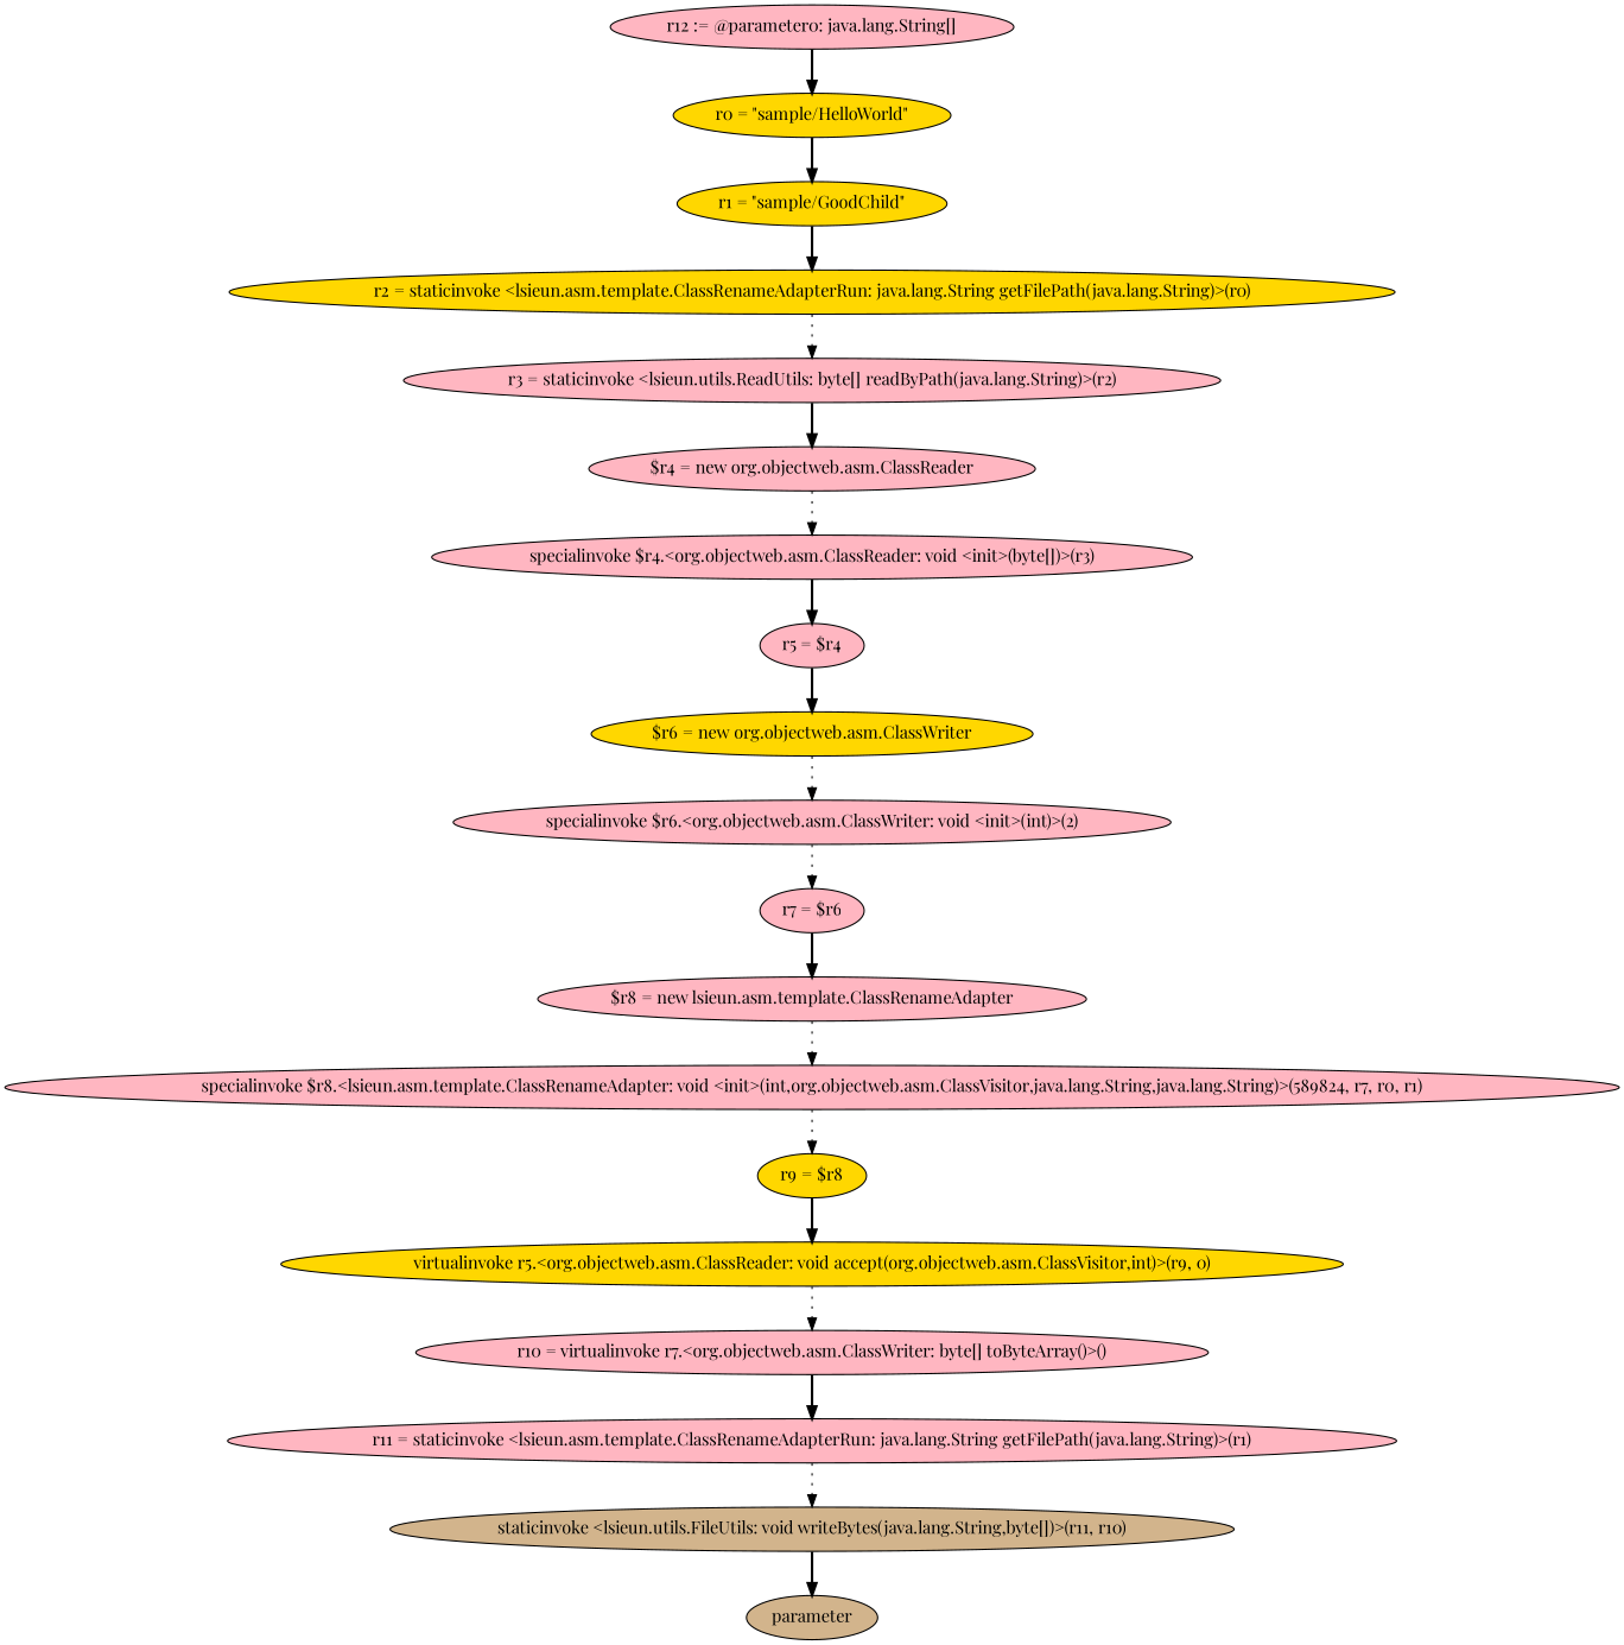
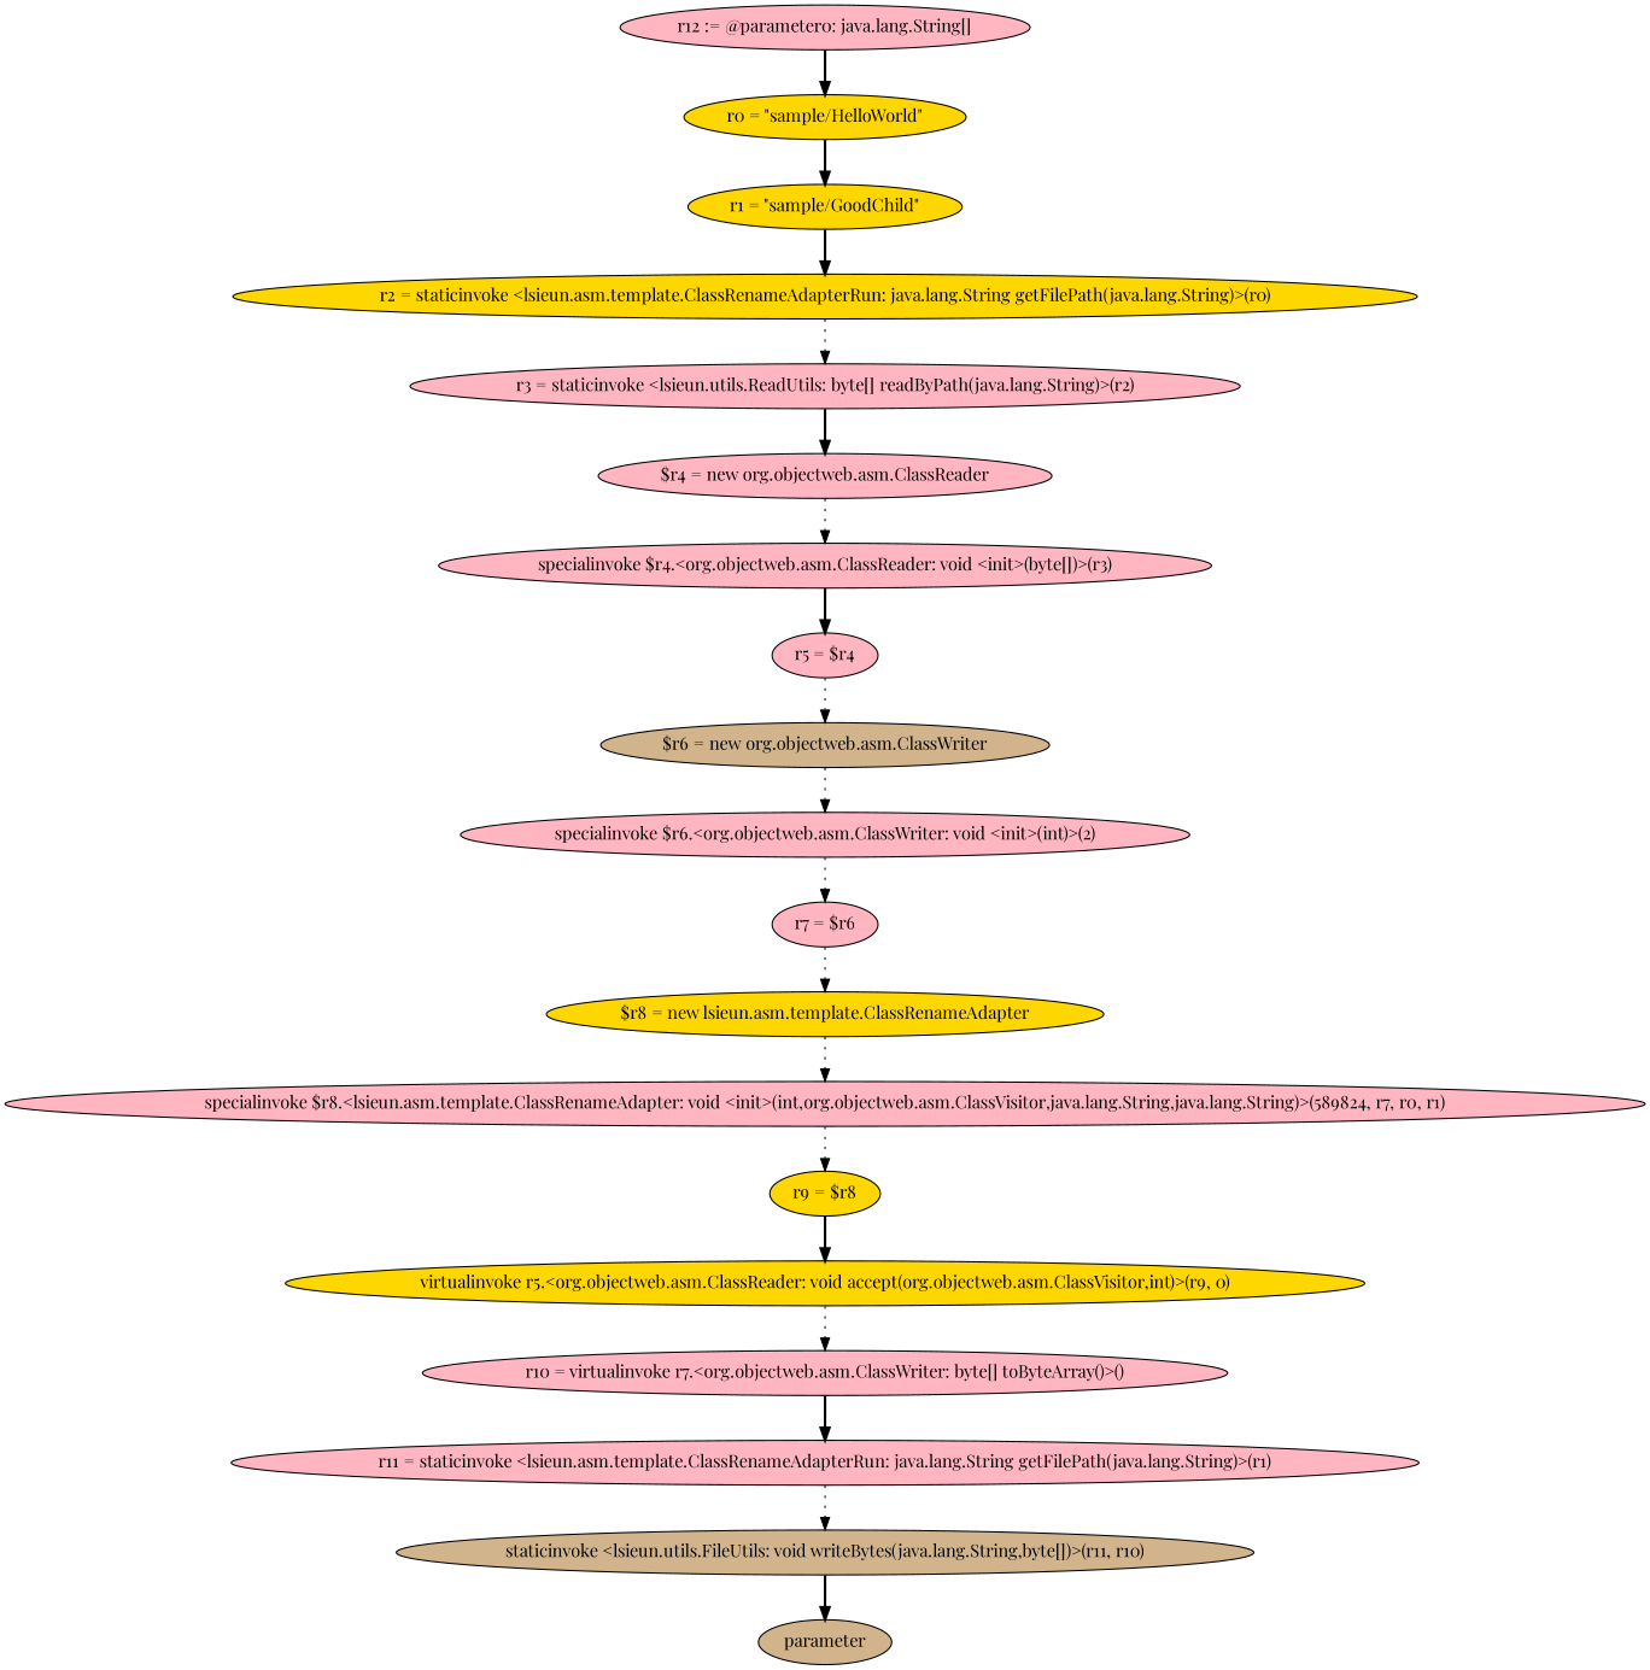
  digraph {
    fontname="Playfair Display"
    node [fillcolor=lightpink fontname="Playfair Display" style=filled]
    edge [fontname="Playfair Display" style=bold]
    "r0 = \"sample/HelloWorld\"" [fillcolor=gold]
    "r12 := @parameter0: java.lang.String[]"
    "r1 = \"sample/GoodChild\"" [fillcolor=gold]
    "r2 = staticinvoke <lsieun.asm.template.ClassRenameAdapterRun: java.lang.String getFilePath(java.lang.String)>(r0)" [fillcolor=gold]
    "r3 = staticinvoke <lsieun.utils.ReadUtils: byte[] readByPath(java.lang.String)>(r2)"
    "$r4 = new org.objectweb.asm.ClassReader"
    "specialinvoke $r4.<org.objectweb.asm.ClassReader: void <init>(byte[])>(r3)"
    "r5 = $r4"
-   "$r6 = new org.objectweb.asm.ClassWriter" [fillcolor=gold]
+   "$r6 = new org.objectweb.asm.ClassWriter" [fillcolor=tan]
    "specialinvoke $r6.<org.objectweb.asm.ClassWriter: void <init>(int)>(2)"
    "r7 = $r6"
-   "$r8 = new lsieun.asm.template.ClassRenameAdapter"
+   "$r8 = new lsieun.asm.template.ClassRenameAdapter" [fillcolor=gold]
    "specialinvoke $r8.<lsieun.asm.template.ClassRenameAdapter: void <init>(int,org.objectweb.asm.ClassVisitor,java.lang.String,java.lang.String)>(589824, r7, r0, r1)"
    "r9 = $r8" [fillcolor=gold]
    "virtualinvoke r5.<org.objectweb.asm.ClassReader: void accept(org.objectweb.asm.ClassVisitor,int)>(r9, 0)" [fillcolor=gold]
    "r10 = virtualinvoke r7.<org.objectweb.asm.ClassWriter: byte[] toByteArray()>()"
    "r11 = staticinvoke <lsieun.asm.template.ClassRenameAdapterRun: java.lang.String getFilePath(java.lang.String)>(r1)"
    "staticinvoke <lsieun.utils.FileUtils: void writeBytes(java.lang.String,byte[])>(r11, r10)" [fillcolor=tan]
    n19 [fillcolor=tan label=parameter]
    "r0 = \"sample/HelloWorld\"" -> "r1 = \"sample/GoodChild\""
    "r12 := @parameter0: java.lang.String[]" -> "r0 = \"sample/HelloWorld\""
    "r1 = \"sample/GoodChild\"" -> "r2 = staticinvoke <lsieun.asm.template.ClassRenameAdapterRun: java.lang.String getFilePath(java.lang.String)>(r0)"
    "r2 = staticinvoke <lsieun.asm.template.ClassRenameAdapterRun: java.lang.String getFilePath(java.lang.String)>(r0)" -> "r3 = staticinvoke <lsieun.utils.ReadUtils: byte[] readByPath(java.lang.String)>(r2)" [style=dotted]
    "r3 = staticinvoke <lsieun.utils.ReadUtils: byte[] readByPath(java.lang.String)>(r2)" -> "$r4 = new org.objectweb.asm.ClassReader"
    "$r4 = new org.objectweb.asm.ClassReader" -> "specialinvoke $r4.<org.objectweb.asm.ClassReader: void <init>(byte[])>(r3)" [style=dotted]
    "specialinvoke $r4.<org.objectweb.asm.ClassReader: void <init>(byte[])>(r3)" -> "r5 = $r4"
-   "r5 = $r4" -> "$r6 = new org.objectweb.asm.ClassWriter"
+   "r5 = $r4" -> "$r6 = new org.objectweb.asm.ClassWriter" [style=dotted]
    "$r6 = new org.objectweb.asm.ClassWriter" -> "specialinvoke $r6.<org.objectweb.asm.ClassWriter: void <init>(int)>(2)" [style=dotted]
    "specialinvoke $r6.<org.objectweb.asm.ClassWriter: void <init>(int)>(2)" -> "r7 = $r6" [style=dotted]
-   "r7 = $r6" -> "$r8 = new lsieun.asm.template.ClassRenameAdapter"
+   "r7 = $r6" -> "$r8 = new lsieun.asm.template.ClassRenameAdapter" [style=dotted]
    "$r8 = new lsieun.asm.template.ClassRenameAdapter" -> "specialinvoke $r8.<lsieun.asm.template.ClassRenameAdapter: void <init>(int,org.objectweb.asm.ClassVisitor,java.lang.String,java.lang.String)>(589824, r7, r0, r1)" [style=dotted]
    "specialinvoke $r8.<lsieun.asm.template.ClassRenameAdapter: void <init>(int,org.objectweb.asm.ClassVisitor,java.lang.String,java.lang.String)>(589824, r7, r0, r1)" -> "r9 = $r8" [style=dotted]
    "r9 = $r8" -> "virtualinvoke r5.<org.objectweb.asm.ClassReader: void accept(org.objectweb.asm.ClassVisitor,int)>(r9, 0)"
    "virtualinvoke r5.<org.objectweb.asm.ClassReader: void accept(org.objectweb.asm.ClassVisitor,int)>(r9, 0)" -> "r10 = virtualinvoke r7.<org.objectweb.asm.ClassWriter: byte[] toByteArray()>()" [style=dotted]
    "r10 = virtualinvoke r7.<org.objectweb.asm.ClassWriter: byte[] toByteArray()>()" -> "r11 = staticinvoke <lsieun.asm.template.ClassRenameAdapterRun: java.lang.String getFilePath(java.lang.String)>(r1)"
    "r11 = staticinvoke <lsieun.asm.template.ClassRenameAdapterRun: java.lang.String getFilePath(java.lang.String)>(r1)" -> "staticinvoke <lsieun.utils.FileUtils: void writeBytes(java.lang.String,byte[])>(r11, r10)" [style=dotted]
    "staticinvoke <lsieun.utils.FileUtils: void writeBytes(java.lang.String,byte[])>(r11, r10)" -> n19
  }
